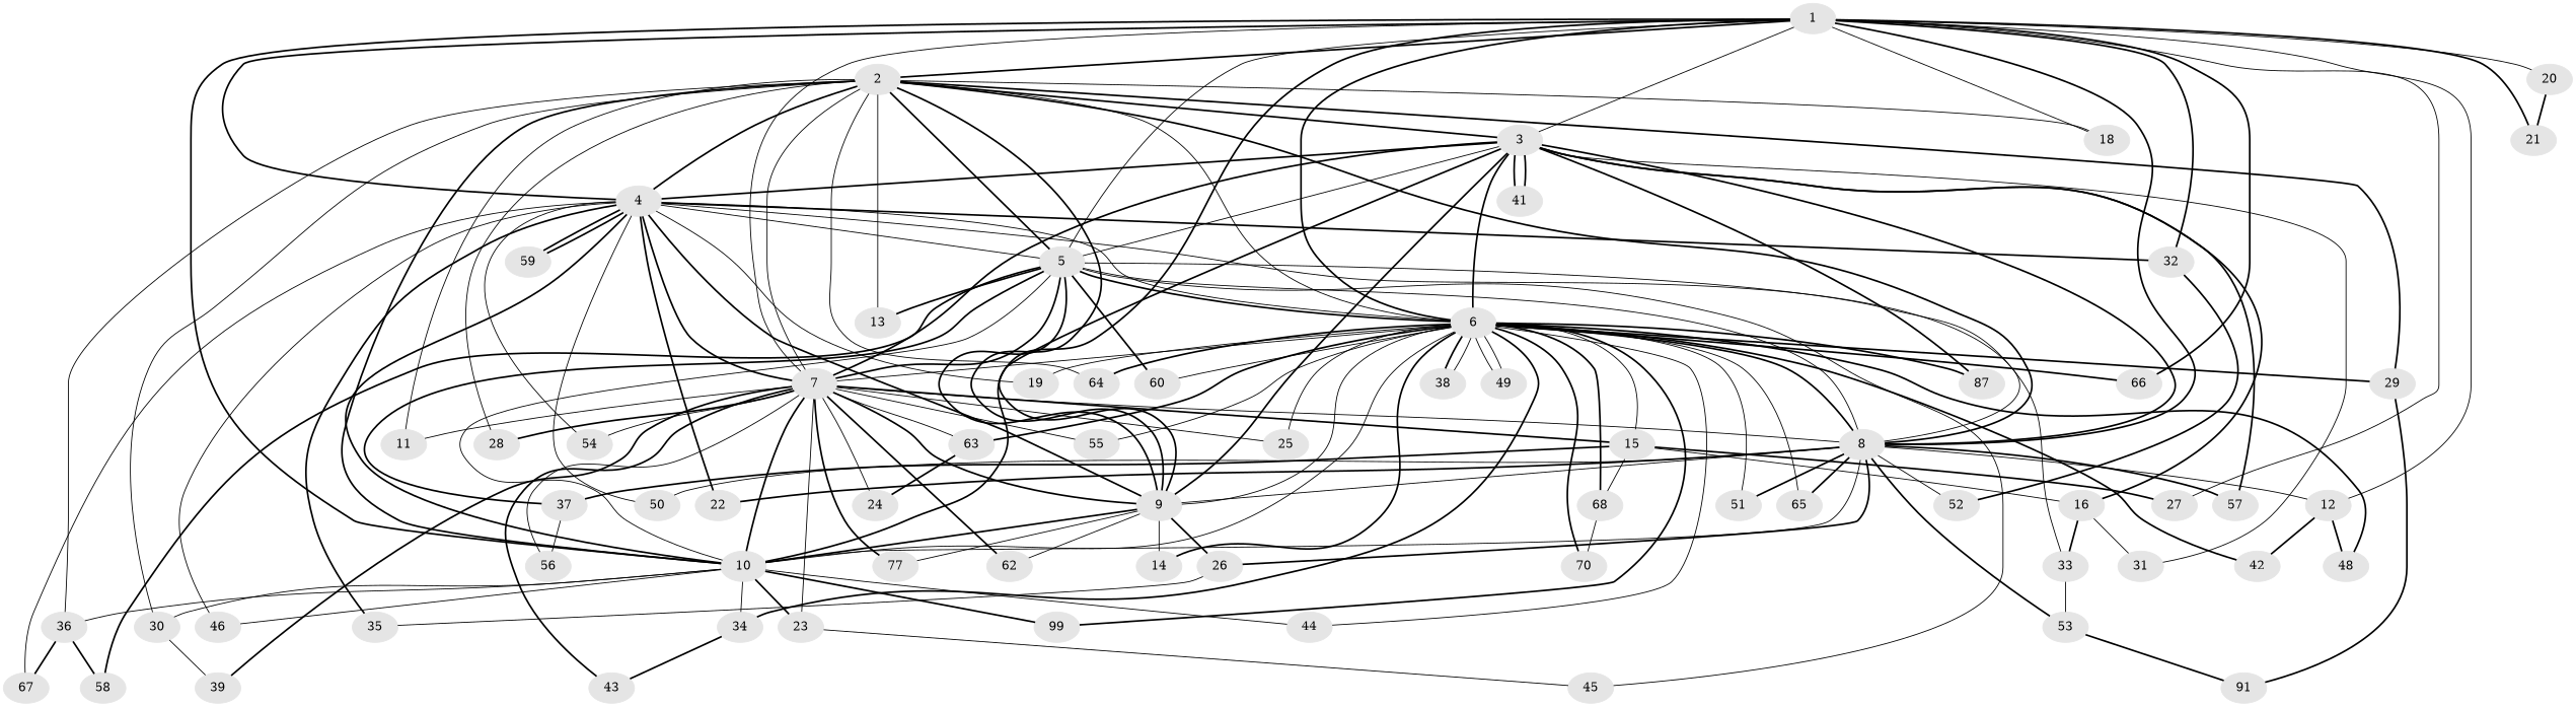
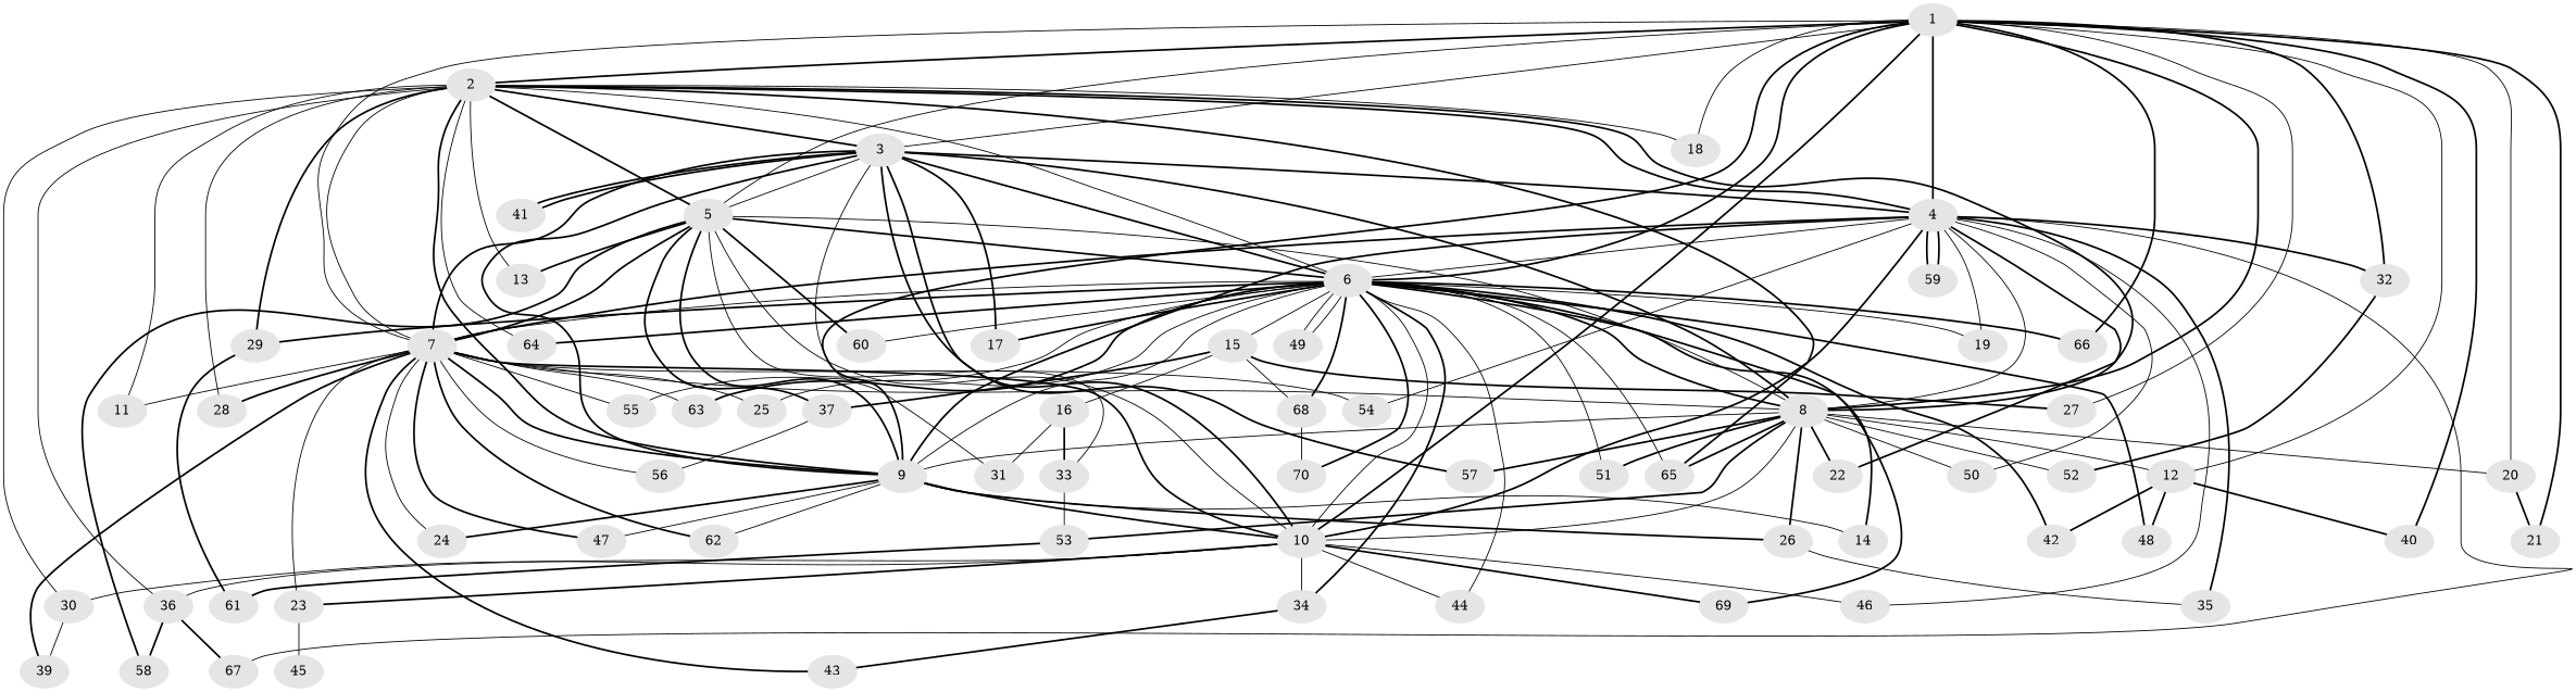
  graph {
    node [color=gray90 style=filled]
    edge [style=bold]
    1
    2
    3
    4
    5
    6
    7
    8
    9
    10
    12
    18
    20
    21
    27
    32
+   40
    66
    11
    13
    28
    29
    30
    36
    64
    16
-   17 [label=87]
+   17
    31
    41
    57
    19
    22
    35
    46
    50
    54
    59
    67
    33
    37
    45
    58
    60
    14
    15
    25
    34
-   38
    42
    44
    48
    49
    51
    55
    63
    65
    68
-   69 [label=99]
+   69
    70
    23
    24
    39
    43
-   47 [label=77]
+   47
    56
    62
    26
    52
    53
-   61 [label=91]
+   61
    1 -- 2
    1 -- 3 [style=solid]
    1 -- 4
    1 -- 5 [style=solid]
    1 -- 6
    1 -- 7 [style=solid]
    1 -- 8
    1 -- 9
    1 -- 10
    1 -- 12 [style=solid]
    1 -- 18 [style=solid]
    1 -- 20 [style=solid]
    1 -- 21
    1 -- 27 [style=solid]
    1 -- 32
+   1 -- 40
    1 -- 66
    2 -- 3
    2 -- 4
    2 -- 5
    2 -- 6 [style=solid]
    2 -- 7 [style=solid]
    2 -- 8
    2 -- 9
-   2 -- 10
+   2 -- 65
    2 -- 18 [style=solid]
    2 -- 11 [style=solid]
    2 -- 13 [style=solid]
    2 -- 28 [style=solid]
    2 -- 29
    2 -- 30 [style=solid]
    2 -- 36 [style=solid]
    2 -- 64 [style=solid]
    3 -- 4
    3 -- 5 [style=solid]
    3 -- 6
    3 -- 7
    3 -- 8
    3 -- 9
    3 -- 10
-   3 -- 16
    3 -- 17
    3 -- 31 [style=solid]
    3 -- 41
    3 -- 41
    3 -- 57
-   4 -- 5 [style=solid]
    4 -- 6 [style=solid]
    4 -- 7
    4 -- 8 [style=solid]
    4 -- 9
    4 -- 10
    4 -- 32
    4 -- 19 [style=solid]
    4 -- 22
    4 -- 35
    4 -- 46 [style=solid]
    4 -- 50 [style=solid]
    4 -- 54 [style=solid]
    4 -- 59
    4 -- 59
    4 -- 67 [style=solid]
    5 -- 6
    5 -- 7
    5 -- 8 [style=solid]
    5 -- 9
    5 -- 10 [style=solid]
    5 -- 13
    5 -- 33 [style=solid]
    5 -- 37
-   5 -- 45 [style=solid]
    5 -- 58
    5 -- 60
    6 -- 7 [style=solid]
    6 -- 8
    6 -- 9 [style=solid]
    6 -- 10 [style=solid]
    6 -- 66
    6 -- 29
    6 -- 64
    6 -- 17
    6 -- 19 [style=solid]
    6 -- 60 [style=solid]
    6 -- 14
    6 -- 15 [style=solid]
    6 -- 25 [style=solid]
    6 -- 34
-   6 -- 38
-   6 -- 38 [style=solid]
    6 -- 42
    6 -- 44 [style=solid]
    6 -- 48
    6 -- 49 [style=solid]
    6 -- 49 [style=solid]
    6 -- 51 [style=solid]
    6 -- 55 [style=solid]
    6 -- 63
    6 -- 65 [style=solid]
    6 -- 68
    6 -- 69
    6 -- 70
    7 -- 8 [style=solid]
    7 -- 9
    7 -- 10
    7 -- 11 [style=solid]
    7 -- 28
    7 -- 54 [style=solid]
-   7 -- 15
    7 -- 25 [style=solid]
    7 -- 55 [style=solid]
    7 -- 63 [style=solid]
    7 -- 23 [style=solid]
    7 -- 24 [style=solid]
    7 -- 39
    7 -- 43
    7 -- 47
    7 -- 56 [style=solid]
    7 -- 62
    8 -- 9 [style=solid]
    8 -- 10 [style=solid]
    8 -- 12 [style=solid]
+   8 -- 20 [style=solid]
    8 -- 57
    8 -- 22
    8 -- 50 [style=solid]
    8 -- 51
    8 -- 65
    8 -- 26
    8 -- 52 [style=solid]
    8 -- 53
    9 -- 10
    9 -- 14 [style=solid]
-   63 -- 24
+   9 -- 24
    9 -- 47 [style=solid]
    9 -- 62 [style=solid]
    9 -- 26
    10 -- 30 [style=solid]
    10 -- 36 [style=solid]
    10 -- 46 [style=solid]
    10 -- 34 [style=solid]
    10 -- 44 [style=solid]
    10 -- 69
    10 -- 23
+   12 -- 40
    12 -- 42
    12 -- 48
    20 -- 21
    32 -- 52
    29 -- 61
    30 -- 39 [style=solid]
    36 -- 67
    36 -- 58
    16 -- 31 [style=solid]
    16 -- 33
    33 -- 53 [style=solid]
    37 -- 56 [style=solid]
    15 -- 27
    15 -- 16 [style=solid]
    15 -- 37
    15 -- 68 [style=solid]
    34 -- 43
    68 -- 70 [style=solid]
    23 -- 45 [style=solid]
    26 -- 35 [style=solid]
    53 -- 61
  }
